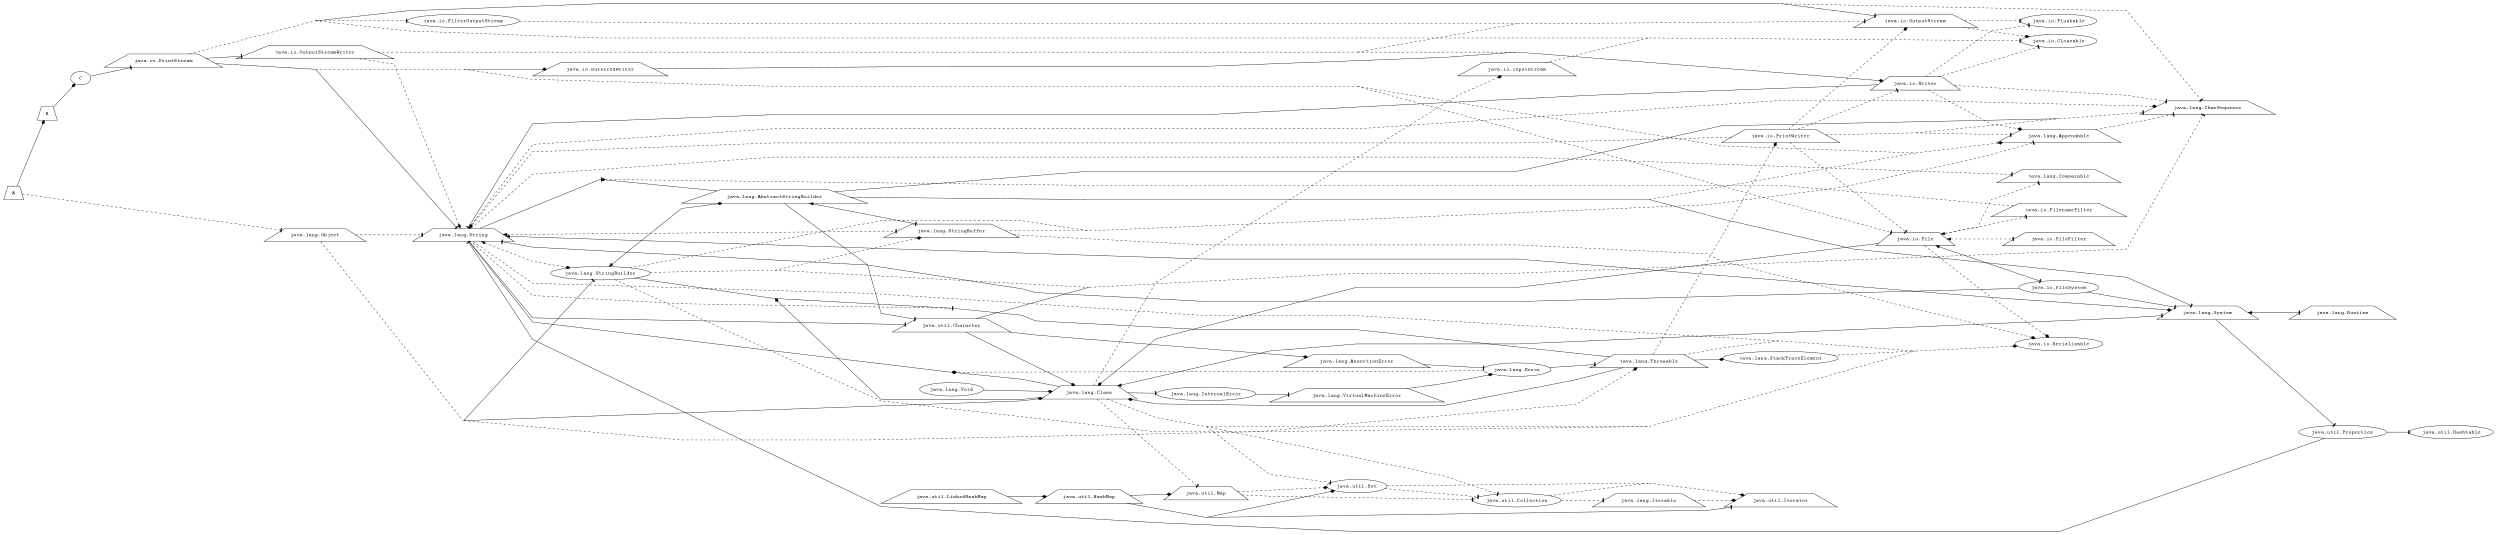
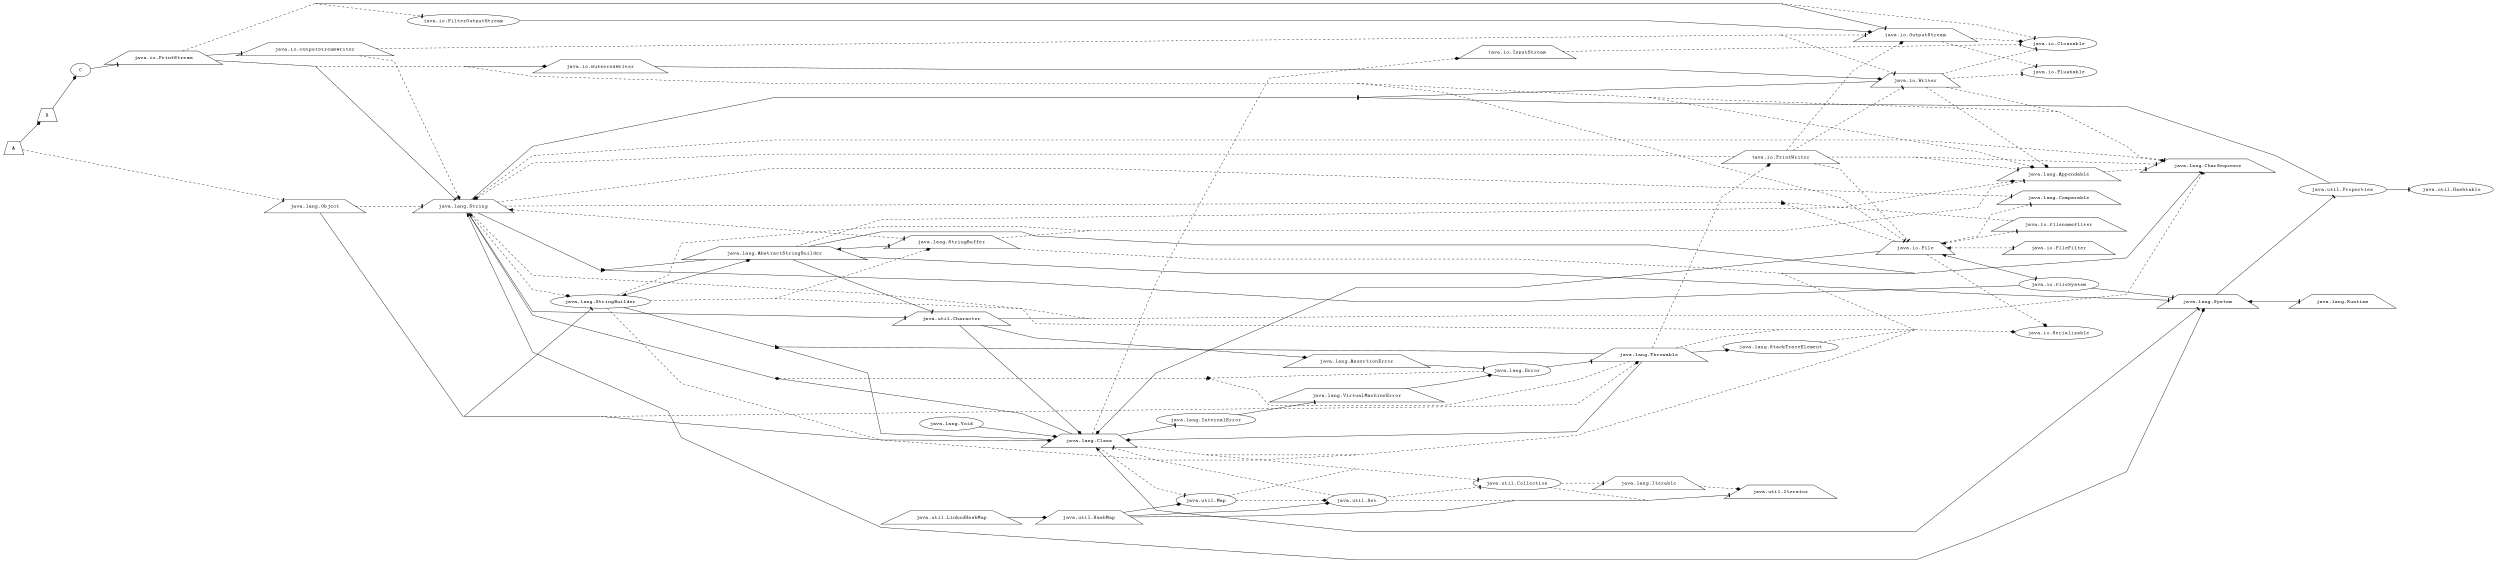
  digraph {
    compound=true
    concentrate=true
    fontname="Courier Prime"
    rankdir=LR
    splines=compound
    node [fontname="Courier Prime" shape=trapezium]
    edge [arrowhead=tee fontname="Courier Prime" style=dashed]
    A
    B
    "java.lang.Object"
    C [shape=ellipse]
    "java.lang.String"
    "java.lang.Class"
    "java.lang.StringBuilder" [shape=ellipse]
    "java.lang.Throwable"
    "java.io.PrintStream"
    "java.io.BufferedWriter"
    "java.io.File"
    "java.io.OutputStream"
    "java.io.OutputStreamWriter"
    "java.lang.CharSequence"
    "java.io.FilterOutputStream" [shape=ellipse]
    "java.io.Closeable" [shape=ellipse]
    "java.lang.Appendable"
    "java.io.Writer"
    "java.io.FileSystem" [shape=ellipse]
    "java.io.FileFilter"
    "java.io.FilenameFilter"
    "java.io.Serializable" [shape=ellipse]
    "java.lang.Comparable"
    "java.lang.System"
    n25 [label="java.util.Character"]
    "java.lang.StringBuffer"
    "java.io.Flushable" [shape=ellipse]
    "java.lang.InternalError" [shape=ellipse]
-   "java.util.Map"
+   "java.util.Map" [shape=ellipse]
    "java.util.Set" [shape=ellipse]
    "java.io.InputStream"
    "java.util.Collection" [shape=ellipse]
    "java.lang.AbstractStringBuilder"
    "java.lang.StackTraceElement" [shape=ellipse]
    "java.io.PrintWriter"
    "java.lang.Runtime"
    "java.util.Properties" [shape=ellipse]
    "java.lang.VirtualMachineError"
    "java.util.Iterator"
    "java.lang.Iterable"
    "java.lang.AssertionError"
    "java.util.Hashtable" [shape=ellipse]
    "java.lang.Error" [shape=ellipse]
    "java.lang.Void" [shape=ellipse]
    "java.util.HashMap"
    "java.util.LinkedHashMap"
    A -> B [arrowhead=diamond style=""]
    A -> "java.lang.Object"
    B -> C [arrowhead=diamond style=""]
    "java.lang.Object" -> "java.lang.String"
    "java.lang.Object" -> "java.lang.Class" [arrowhead=diamond style=""]
    "java.lang.Object" -> "java.lang.StringBuilder" [style=""]
    "java.lang.Object" -> "java.lang.Throwable" [arrowhead=diamond]
    C -> "java.io.PrintStream" [style=""]
    "java.lang.String" -> "java.lang.StringBuilder" [arrowhead=diamond]
    "java.lang.String" -> "java.lang.CharSequence" [arrowhead=diamond]
    "java.lang.String" -> "java.io.Serializable" [arrowhead=diamond]
    "java.lang.String" -> "java.lang.Comparable"
    "java.lang.String" -> "java.lang.System" [arrowhead=diamond style=""]
    "java.lang.String" -> n25 [style=""]
    "java.lang.String" -> "java.lang.StringBuffer"
    "java.lang.Class" -> "java.lang.String" [arrowhead=diamond style=""]
    "java.lang.Class" -> "java.lang.StringBuilder" [arrowhead=diamond style=""]
    "java.lang.Class" -> "java.io.Serializable"
    "java.lang.Class" -> "java.lang.System" [style=""]
    "java.lang.Class" -> "java.lang.InternalError" [style=""]
    "java.lang.Class" -> "java.util.Map"
-   "java.lang.Class" -> "java.util.Set"
+   "java.util.Set" -> "java.lang.Class"
    "java.lang.Class" -> "java.io.InputStream" [arrowhead=diamond]
    "java.lang.Class" -> "java.util.Collection"
    "java.lang.StringBuilder" -> "java.lang.String" [arrowhead="" style=""]
    "java.lang.StringBuilder" -> "java.lang.CharSequence"
    "java.lang.StringBuilder" -> "java.lang.Appendable"
    "java.lang.StringBuilder" -> "java.io.Serializable" [arrowhead=diamond]
    "java.lang.StringBuilder" -> "java.lang.StringBuffer" [arrowhead=diamond]
    "java.lang.StringBuilder" -> "java.lang.AbstractStringBuilder" [arrowhead=diamond style=""]
    "java.lang.Throwable" -> "java.lang.String"
    "java.lang.Throwable" -> "java.lang.Class" [arrowhead=diamond style=""]
    "java.lang.Throwable" -> "java.lang.StringBuilder" [style=""]
    "java.lang.Throwable" -> "java.io.Serializable" [arrowhead=diamond]
    "java.lang.Throwable" -> "java.lang.StackTraceElement" [arrowhead=diamond style=""]
    "java.lang.Throwable" -> "java.io.PrintWriter" [arrowhead=diamond]
    "java.io.PrintStream" -> "java.lang.String" [style=""]
    "java.io.PrintStream" -> "java.io.BufferedWriter" [arrowhead=diamond style=""]
    "java.io.PrintStream" -> "java.io.File"
    "java.io.PrintStream" -> "java.io.OutputStream" [style=""]
    "java.io.PrintStream" -> "java.io.OutputStreamWriter" [style=""]
    "java.io.PrintStream" -> "java.lang.CharSequence"
    "java.io.PrintStream" -> "java.io.FilterOutputStream"
    "java.io.PrintStream" -> "java.io.Closeable"
    "java.io.PrintStream" -> "java.lang.Appendable" [arrowhead=diamond]
    "java.io.BufferedWriter" -> "java.io.Writer" [arrowhead=diamond style=""]
+   "java.io.File" -> "java.lang.String" [arrowhead=diamond]
    "java.io.File" -> "java.lang.Class" [arrowhead=diamond style=""]
    "java.io.File" -> "java.io.FileSystem" [style=""]
    "java.io.File" -> "java.io.FileFilter"
    "java.io.File" -> "java.io.FilenameFilter"
    "java.io.File" -> "java.io.Serializable" [arrowhead=diamond]
    "java.io.File" -> "java.lang.Comparable"
    "java.io.OutputStream" -> "java.io.Closeable" [arrowhead=diamond]
    "java.io.OutputStream" -> "java.io.Flushable"
    "java.io.OutputStreamWriter" -> "java.lang.String" [arrowhead=diamond]
    "java.io.OutputStreamWriter" -> "java.io.OutputStream"
    "java.io.OutputStreamWriter" -> "java.io.Writer"
    "java.lang.CharSequence" -> "java.lang.String" [arrowhead=""]
-   "java.io.FilterOutputStream" -> "java.io.OutputStream" [arrowhead=diamond]
+   "java.io.FilterOutputStream" -> "java.io.OutputStream" [arrowhead=diamond style=solid]
    "java.lang.Appendable" -> "java.lang.CharSequence"
    "java.io.Writer" -> "java.lang.String" [style=""]
    "java.io.Writer" -> "java.lang.CharSequence"
    "java.io.Writer" -> "java.io.Closeable"
    "java.io.Writer" -> "java.lang.Appendable" [arrowhead=diamond]
    "java.io.Writer" -> "java.io.Flushable"
    "java.io.FileSystem" -> "java.lang.String" [style=""]
    "java.io.FileSystem" -> "java.io.File" [arrowhead=""]
    "java.io.FileSystem" -> "java.lang.System" [style=""]
    "java.io.FileFilter" -> "java.io.File" [arrowhead=""]
    "java.io.FilenameFilter" -> "java.lang.String"
    "java.io.FilenameFilter" -> "java.io.File" [arrowhead=""]
    "java.lang.System" -> "java.lang.String" [arrowhead="" style=""]
    "java.lang.System" -> "java.lang.Class" [arrowhead="" style=""]
    "java.lang.System" -> "java.lang.Runtime" [style=""]
    "java.lang.System" -> "java.util.Properties" [style=""]
    n25 -> "java.lang.Class" [arrowhead=diamond style=""]
    n25 -> "java.lang.CharSequence" [arrowhead=diamond style=""]
    n25 -> "java.lang.AssertionError" [arrowhead=diamond style=""]
    "java.lang.StringBuffer" -> "java.lang.String" [arrowhead="" style=""]
+   "java.lang.StringBuffer" -> "java.lang.CharSequence" [style=""]
    "java.lang.StringBuffer" -> "java.lang.Appendable"
    "java.lang.StringBuffer" -> "java.io.Serializable" [arrowhead=diamond]
    "java.lang.StringBuffer" -> "java.lang.AbstractStringBuilder" [arrowhead="" style=""]
    "java.lang.InternalError" -> "java.lang.VirtualMachineError" [style=""]
    "java.util.Map" -> "java.util.Set" [arrowhead=diamond]
    "java.util.Map" -> "java.util.Collection"
    "java.util.Set" -> "java.util.Collection"
    "java.util.Set" -> "java.util.Iterator"
    "java.io.InputStream" -> "java.io.Closeable"
    "java.util.Collection" -> "java.util.Iterator" [arrowhead=diamond]
    "java.util.Collection" -> "java.lang.Iterable"
    "java.lang.AbstractStringBuilder" -> "java.lang.String" [arrowhead=diamond style=""]
    "java.lang.AbstractStringBuilder" -> "java.lang.StringBuilder" [arrowhead="" style=""]
    "java.lang.AbstractStringBuilder" -> "java.lang.CharSequence" [style=""]
    "java.lang.AbstractStringBuilder" -> "java.lang.Appendable" [arrowhead=diamond]
    "java.lang.AbstractStringBuilder" -> "java.lang.System" [style=""]
    "java.lang.AbstractStringBuilder" -> n25 [style=""]
    "java.lang.AbstractStringBuilder" -> "java.lang.StringBuffer" [style=""]
    "java.lang.StackTraceElement" -> "java.io.Serializable"
    "java.io.PrintWriter" -> "java.lang.String" [arrowhead=diamond]
    "java.io.PrintWriter" -> "java.io.File"
    "java.io.PrintWriter" -> "java.io.OutputStream" [arrowhead=diamond]
    "java.io.PrintWriter" -> "java.lang.CharSequence"
    "java.io.PrintWriter" -> "java.lang.Appendable"
    "java.io.PrintWriter" -> "java.io.Writer"
    "java.lang.Runtime" -> "java.lang.System" [arrowhead="" style=""]
    "java.util.Properties" -> "java.lang.String" [style=""]
    "java.util.Properties" -> "java.util.Hashtable" [style=""]
    "java.lang.VirtualMachineError" -> "java.lang.Error" [arrowhead=diamond style=""]
    "java.lang.Iterable" -> "java.util.Iterator" [arrowhead=diamond]
    "java.lang.AssertionError" -> "java.lang.Error" [style=""]
    "java.lang.Error" -> "java.lang.String" [arrowhead=diamond]
    "java.lang.Error" -> "java.lang.Throwable" [style=""]
    "java.lang.Void" -> "java.lang.Class" [arrowhead=diamond style=""]
    "java.util.HashMap" -> "java.util.Map" [arrowhead=diamond style=""]
    "java.util.HashMap" -> "java.util.Set" [arrowhead=diamond style=""]
    "java.util.HashMap" -> "java.util.Iterator" [style=""]
    "java.util.LinkedHashMap" -> "java.util.HashMap" [arrowhead=diamond style=""]
  }
